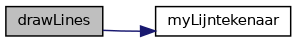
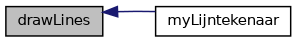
  digraph {
    rankdir=LR
    node [color=black fontname=Helvetica fontsize=10 shape=record style=filled]
    n1 [fillcolor=grey75 fontcolor=black height=0.2 label=drawLines width=0.4]
    n2 [fillcolor=white height=0.2 label=myLijntekenaar width=0.4]
-   n1 -> n2 [color=midnightblue fontname=Helvetica fontsize=10 labelfontname=Helvetica labelfontsize=10 style=solid]
+   n2 -> n1 [color=midnightblue fontname=Helvetica fontsize=10 labelfontname=Helvetica labelfontsize=10 style=solid]
  }
